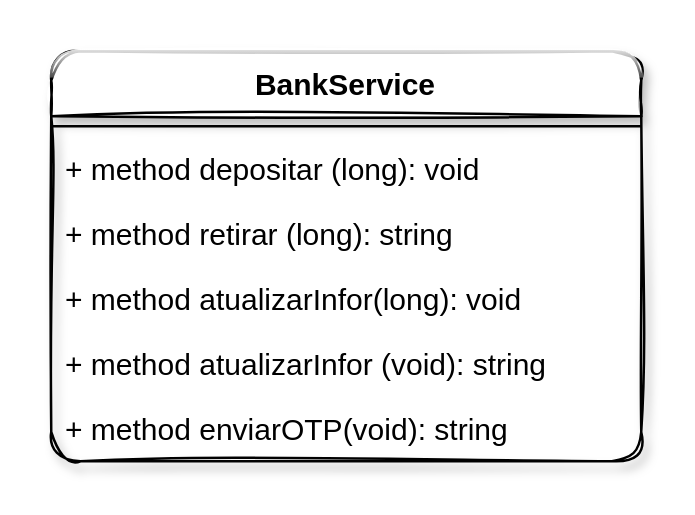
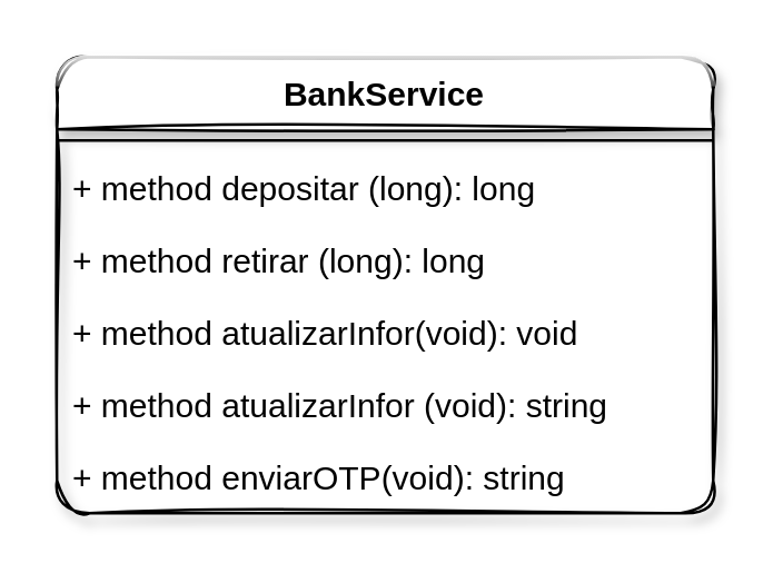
  <mxCell id="0" />
  <mxCell id="1" parent="0" />
  <mxCell id="2" value="BankService" style="swimlane;fontStyle=1;align=center;verticalAlign=top;childLayout=stackLayout;horizontal=1;startSize=26;horizontalStack=0;resizeParent=1;resizeParentMax=0;resizeLast=0;collapsible=1;marginBottom=0;rounded=1;shadow=1;sketch=1;glass=1;" vertex="1" parent="1"><mxGeometry x="20" y="20" width="236" height="164" as="geometry"><mxRectangle x="330" y="210" width="100" height="30" as="alternateBounds" /></mxGeometry></mxCell>
  <mxCell id="3" value="" style="line;strokeWidth=1;fillColor=none;align=left;verticalAlign=middle;spacingTop=-1;spacingLeft=3;spacingRight=3;rotatable=0;labelPosition=right;points=[];portConstraint=eastwest;strokeColor=inherit;" vertex="1" parent="2"><mxGeometry y="26" width="236" height="8" as="geometry" /></mxCell>
- <mxCell id="4" value="+ method depositar (long): void" style="text;align=left;verticalAlign=top;spacingLeft=4;spacingRight=4;overflow=hidden;rotatable=0;points=[[0,0.5],[1,0.5]];portConstraint=eastwest;labelBorderColor=none;labelBackgroundColor=none;fontColor=default;" vertex="1" parent="2"><mxGeometry y="34" width="236" height="26" as="geometry" /></mxCell>
- <mxCell id="5" value="+ method retirar (long): string" style="text;strokeColor=none;fillColor=none;align=left;verticalAlign=top;spacingLeft=4;spacingRight=4;overflow=hidden;rotatable=0;points=[[0,0.5],[1,0.5]];portConstraint=eastwest;" vertex="1" parent="2"><mxGeometry y="60" width="236" height="26" as="geometry" /></mxCell>
- <mxCell id="6" value="+ method atualizarInfor(long): void" style="text;strokeColor=none;fillColor=none;align=left;verticalAlign=top;spacingLeft=4;spacingRight=4;overflow=hidden;rotatable=0;points=[[0,0.5],[1,0.5]];portConstraint=eastwest;" vertex="1" parent="2"><mxGeometry y="86" width="236" height="26" as="geometry" /></mxCell>
+ <mxCell id="4" value="+ method depositar (long): long" style="text;align=left;verticalAlign=top;spacingLeft=4;spacingRight=4;overflow=hidden;rotatable=0;points=[[0,0.5],[1,0.5]];portConstraint=eastwest;labelBorderColor=none;labelBackgroundColor=none;fontColor=default;" vertex="1" parent="2"><mxGeometry y="34" width="236" height="26" as="geometry" /></mxCell>
+ <mxCell id="5" value="+ method retirar (long): long" style="text;strokeColor=none;fillColor=none;align=left;verticalAlign=top;spacingLeft=4;spacingRight=4;overflow=hidden;rotatable=0;points=[[0,0.5],[1,0.5]];portConstraint=eastwest;" vertex="1" parent="2"><mxGeometry y="60" width="236" height="26" as="geometry" /></mxCell>
+ <mxCell id="6" value="+ method atualizarInfor(void): void" style="text;strokeColor=none;fillColor=none;align=left;verticalAlign=top;spacingLeft=4;spacingRight=4;overflow=hidden;rotatable=0;points=[[0,0.5],[1,0.5]];portConstraint=eastwest;" vertex="1" parent="2"><mxGeometry y="86" width="236" height="26" as="geometry" /></mxCell>
  <mxCell id="7" value="+ method atualizarInfor (void): string" style="text;strokeColor=none;fillColor=none;align=left;verticalAlign=top;spacingLeft=4;spacingRight=4;overflow=hidden;rotatable=0;points=[[0,0.5],[1,0.5]];portConstraint=eastwest;" vertex="1" parent="2"><mxGeometry y="112" width="236" height="26" as="geometry" /></mxCell>
  <mxCell id="8" value="+ method enviarOTP(void): string" style="text;strokeColor=none;fillColor=none;align=left;verticalAlign=top;spacingLeft=4;spacingRight=4;overflow=hidden;rotatable=0;points=[[0,0.5],[1,0.5]];portConstraint=eastwest;" vertex="1" parent="2"><mxGeometry y="138" width="236" height="26" as="geometry" /></mxCell>
